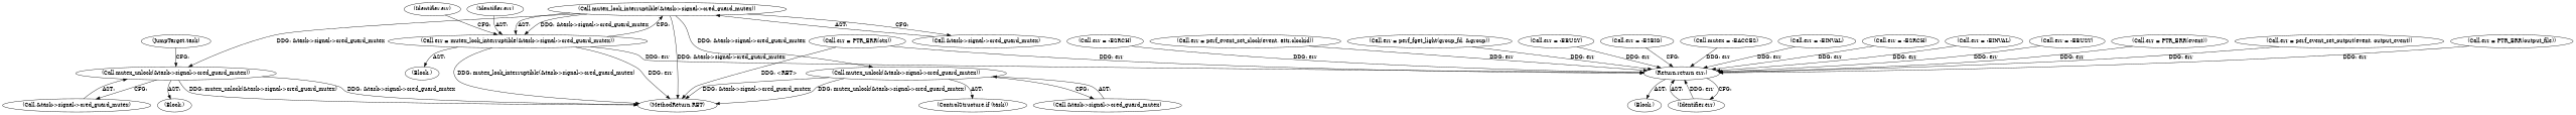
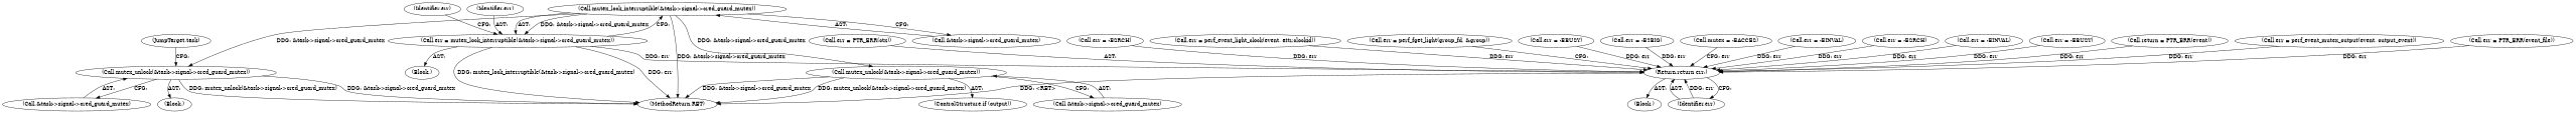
  digraph {
    n1 [label="(Call,mutex_lock_interruptible(&task->signal->cred_guard_mutex))"]
    n2 [label="(Call,err = mutex_lock_interruptible(&task->signal->cred_guard_mutex))"]
    n3 [label="(Call,mutex_unlock(&task->signal->cred_guard_mutex))"]
    n4 [label="(Call,mutex_unlock(&task->signal->cred_guard_mutex))"]
    n5 [label="(MethodReturn,RET)"]
    n6 [label="(Call,&task->signal->cred_guard_mutex)"]
    n7 [label="(Return,return err;)"]
    n8 [label="(Block,)"]
    n9 [label="(Call,&task->signal->cred_guard_mutex)"]
    n10 [label="(Block,)"]
    n11 [label="(Call,&task->signal->cred_guard_mutex)"]
-   n12 [label="(ControlStructure,if (task))"]
+   n12 [label="(ControlStructure,if (output))"]
    n13 [label="(Block,)"]
    n14 [label="(Identifier,err)"]
    n15 [label="(Identifier,err)"]
    n16 [label="(Call,err = PTR_ERR(ctx))"]
    n17 [label="(JumpTarget,task)"]
    n18 [label="(Call,err = -EINVAL)"]
    n19 [label="(Call,err = -EBUSY)"]
-   n20 [label="(Call,err = PTR_ERR(event))"]
-   n21 [label="(Call,err = perf_event_set_output(event, output_event))"]
-   n22 [label="(Call,err = PTR_ERR(output_file))"]
+   n20 [label="(Call,return = PTR_ERR(event))"]
+   n21 [label="(Call,err = perf_event_mutex_output(event, output_event))"]
+   n22 [label="(Call,err = PTR_ERR(event_file))"]
    n23 [label="(Call,err = -ESRCH)"]
-   n24 [label="(Call,err = perf_event_set_clock(event, attr.clockid))"]
+   n24 [label="(Call,err = perf_event_light_clock(event, attr.clockid))"]
    n25 [label="(Call,err = perf_fget_light(group_fd, &group))"]
    n26 [label="(Call,err = -EBUSY)"]
    n27 [label="(Call,err = -E2BIG)"]
    n28 [label="(Identifier,err)"]
    n29 [label="(Call,mutex = -EACCES)"]
    n30 [label="(Call,err = -EINVAL)"]
    n31 [label="(Call,err = -ESRCH)"]
    n1 -> n2 [label="AST: "]
    n1 -> n2 [label="DDG: &task->signal->cred_guard_mutex"]
    n1 -> n3 [label="DDG: &task->signal->cred_guard_mutex"]
    n1 -> n4 [label="DDG: &task->signal->cred_guard_mutex"]
    n1 -> n5 [label="DDG: &task->signal->cred_guard_mutex"]
    n1 -> n6 [label="CFG: "]
    n2 -> n1 [label="CFG: "]
    n2 -> n5 [label="DDG: mutex_lock_interruptible(&task->signal->cred_guard_mutex)"]
    n2 -> n5 [label="DDG: err"]
    n2 -> n7 [label="DDG: err"]
    n2 -> n8 [label="AST: "]
    n3 -> n5 [label="DDG: &task->signal->cred_guard_mutex"]
    n3 -> n5 [label="DDG: mutex_unlock(&task->signal->cred_guard_mutex)"]
    n3 -> n9 [label="CFG: "]
    n3 -> n10 [label="AST: "]
    n4 -> n5 [label="DDG: &task->signal->cred_guard_mutex"]
    n4 -> n5 [label="DDG: mutex_unlock(&task->signal->cred_guard_mutex)"]
    n4 -> n11 [label="CFG: "]
    n4 -> n12 [label="AST: "]
    n6 -> n1 [label="AST: "]
-   n16 -> n5 [label="DDG: <RET>"]
+   n7 -> n5 [label="DDG: <RET>"]
    n7 -> n13 [label="AST: "]
    n7 -> n14 [label="CFG: "]
    n9 -> n3 [label="AST: "]
    n11 -> n4 [label="AST: "]
    n14 -> n7 [label="AST: "]
    n14 -> n7 [label="DDG: err"]
    n15 -> n2 [label="CFG: "]
-   n16 -> n7 [label="DDG: err"]
+   n16 -> n7 [label="AST: "]
    n17 -> n3 [label="CFG: "]
    n18 -> n7 [label="DDG: err"]
    n19 -> n7 [label="DDG: err"]
    n20 -> n7 [label="DDG: err"]
    n21 -> n7 [label="DDG: err"]
    n22 -> n7 [label="DDG: err"]
    n23 -> n7 [label="DDG: err"]
    n24 -> n7 [label="DDG: err"]
-   n25 -> n7 [label="DDG: err"]
+   n25 -> n7 [label="CFG: "]
    n26 -> n7 [label="DDG: err"]
-   n27 -> n7 [label="CFG: "]
+   n27 -> n7 [label="DDG: err"]
    n28 -> n2 [label="AST: "]
-   n29 -> n7 [label="DDG: err"]
+   n29 -> n7 [label="CFG: err"]
    n30 -> n7 [label="DDG: err"]
    n31 -> n7 [label="DDG: err"]
  }
